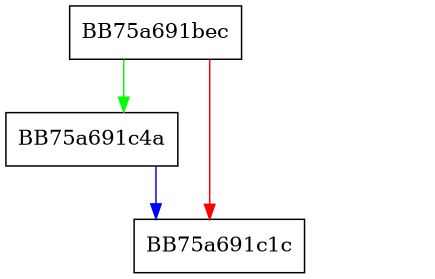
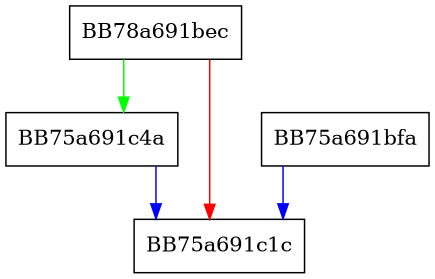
  digraph {
    fontname="DejaVu Serif"
    splines=ortho
    node [fontname="DejaVu Serif" shape=box]
    edge [color=blue fontname="DejaVu Serif"]
    n1 [label=BB75a691c4a]
-   BB75a691bec
+   BB75a691bec [label=BB78a691bec]
    BB75a691c1c
+   BB75a691bfa
    n1 -> BB75a691c1c
    BB75a691bec -> n1 [color=green]
    BB75a691bec -> BB75a691c1c [color=red]
+   BB75a691bfa -> BB75a691c1c
  }
